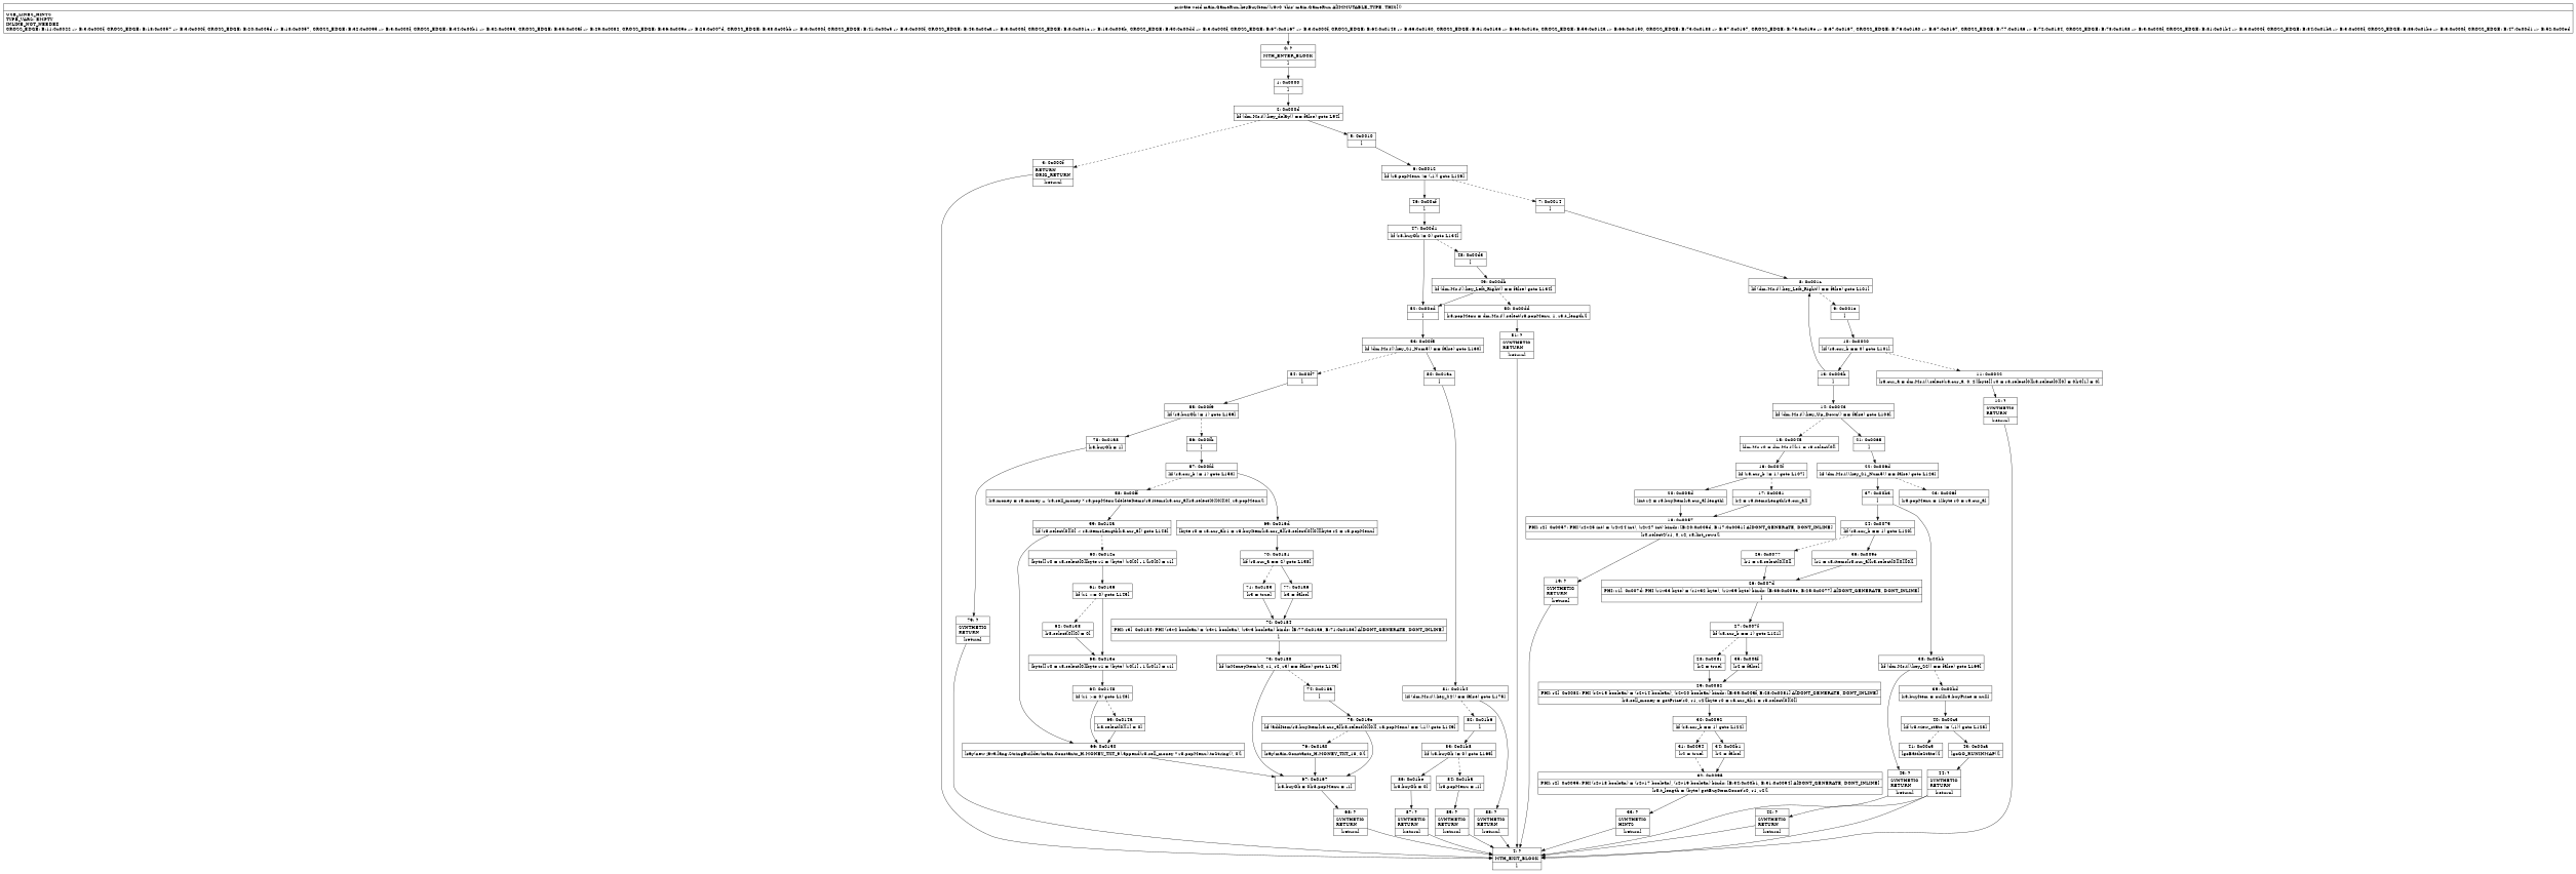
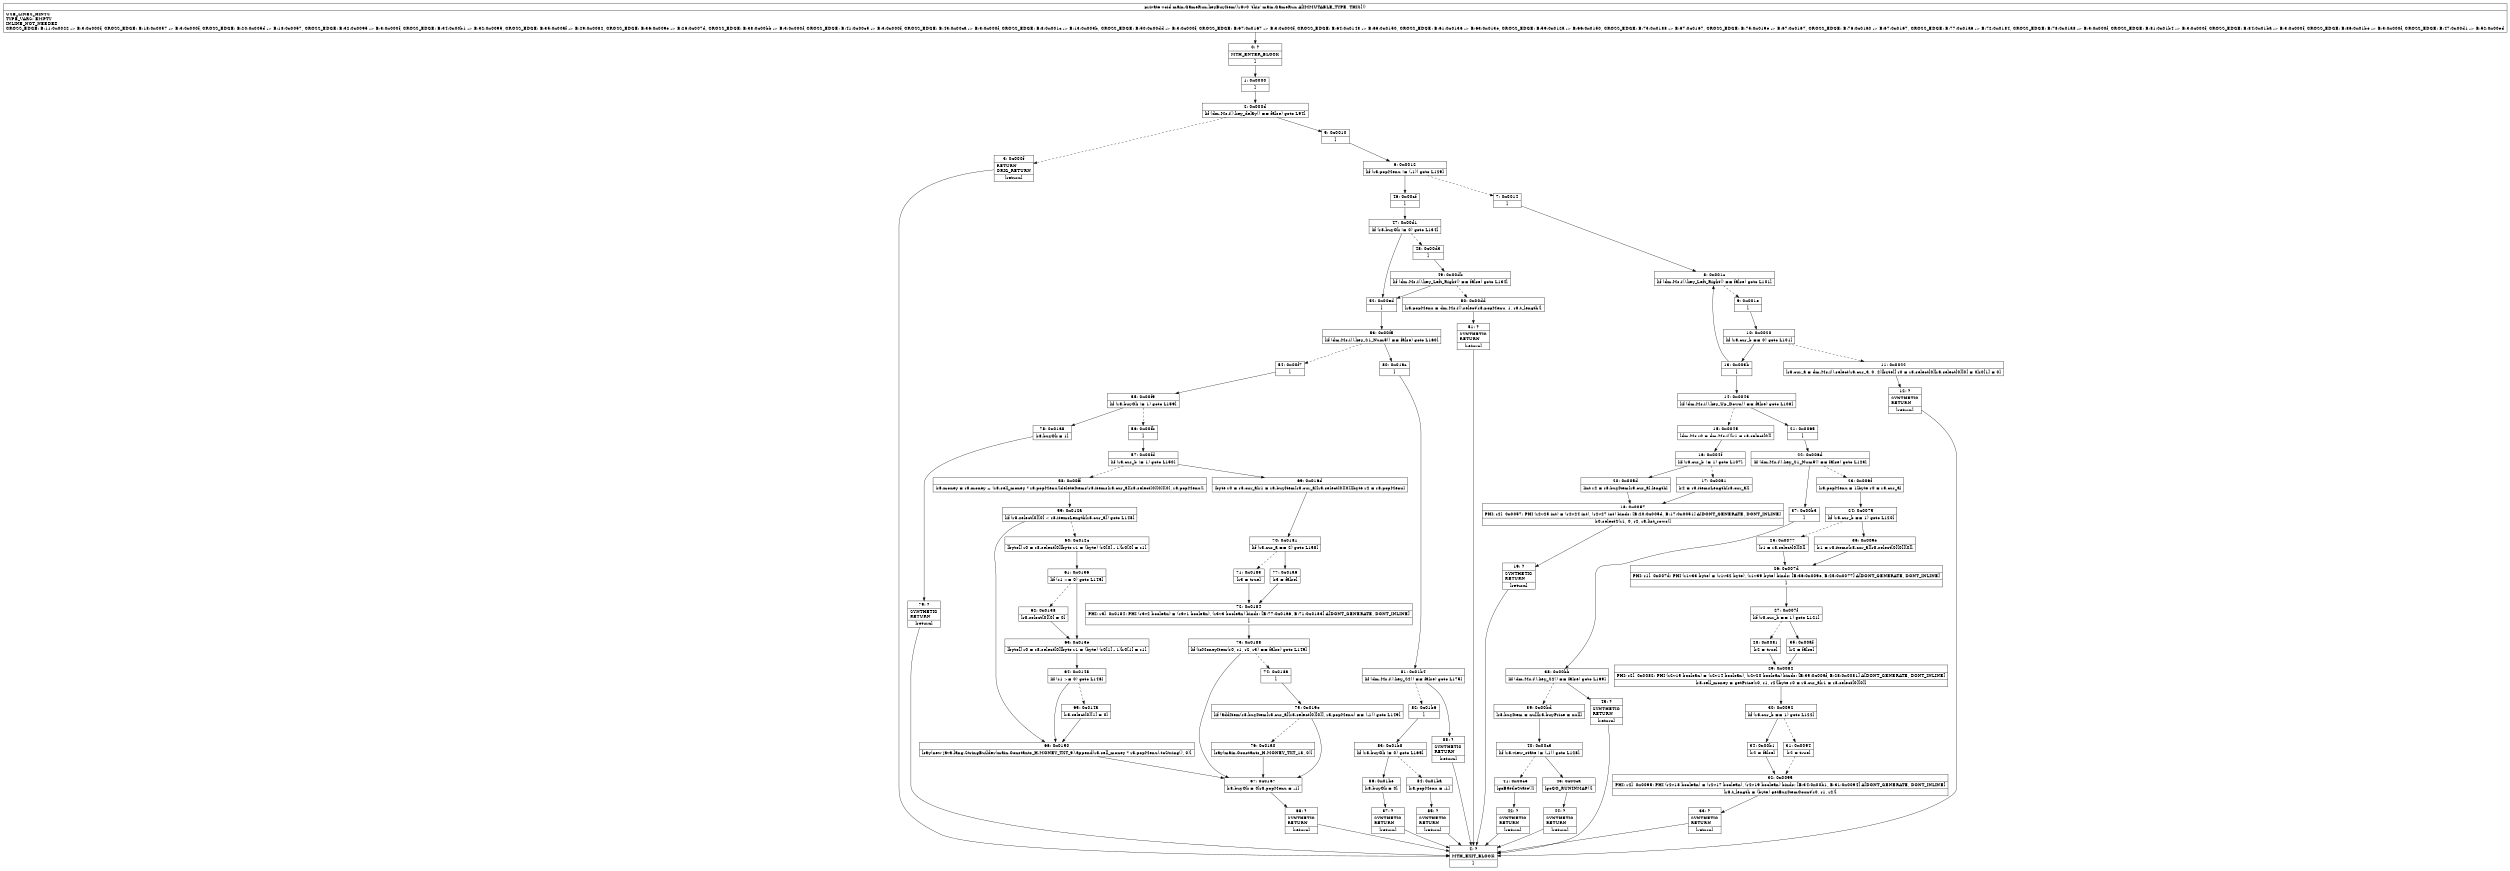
  digraph {
    node [shape=record]
    n1 [label="{0\:\ ?|MTH_ENTER_BLOCK\l|l}"]
    n2 [label="{1\:\ 0x0000|l}"]
    n3 [label="{2\:\ 0x000d|lif (dm.Ms.i().key_delay() == false) goto L94l}"]
    n4 [label="{3\:\ 0x000f|RETURN\lORIG_RETURN\l|lreturnl}"]
    n5 [label="{5\:\ 0x0010|l}"]
    n6 [label="{4\:\ ?|MTH_EXIT_BLOCK\l|l}"]
    n7 [label="{6\:\ 0x0012|lif (r8.popMenu != (\-1)) goto L129l}"]
    n8 [label="{7\:\ 0x0014|l}"]
    n9 [label="{46\:\ 0x00cf|l}"]
    n10 [label="{8\:\ 0x001c|lif (dm.Ms.i().key_Left_Right() == false) goto L101l}"]
    n11 [label="{47\:\ 0x00d1|lif (r8.buyOk != 0) goto L134l}"]
    n12 [label="{9\:\ 0x001e|l}"]
    n13 [label="{10\:\ 0x0020|lif (r8.cur_b == 0) goto L101l}"]
    n14 [label="{13\:\ 0x003b|l}"]
    n15 [label="{14\:\ 0x0043|lif (dm.Ms.i().key_Up_Down() == false) goto L108l}"]
    n16 [label="{11\:\ 0x0022|lr8.cur_a = dm.Ms.i().select(r8.cur_a, 0, 2)lbyte[] r0 = r8.select[0]lr8.select[0][0] = 0lr0[1] = 0l}"]
    n17 [label="{12\:\ ?|SYNTHETIC\lRETURN\l|lreturnl}"]
    n18 [label="{15\:\ 0x0045|ldm.Ms r0 = dm.Ms.i()lr1 = r8.select[0]l}"]
    n19 [label="{21\:\ 0x0065|l}"]
    n20 [label="{16\:\ 0x004f|lif (r8.cur_b != 1) goto L107l}"]
    n21 [label="{22\:\ 0x006d|lif (dm.Ms.i().key_S1_Num5() == false) goto L123l}"]
    n22 [label="{17\:\ 0x0051|lr2 = r8.itemsLength[r8.cur_a]l}"]
    n23 [label="{20\:\ 0x005d|lint r2 = r8.buyItem[r8.cur_a].lengthl}"]
    n24 [label="{18\:\ 0x0057|PHI: r2l  0x0057: PHI (r2v25 int) = (r2v24 int), (r2v27 int) binds: [B:20:0x005d, B:17:0x0051] A[DONT_GENERATE, DONT_INLINE]\l|lr0.selectS(r1, 0, r2, r8.list_rows)l}"]
    n25 [label="{19\:\ ?|SYNTHETIC\lRETURN\l|lreturnl}"]
    n26 [label="{23\:\ 0x006f|lr8.popMenu = 1lbyte r0 = r8.cur_al}"]
    n27 [label="{37\:\ 0x00b3|l}"]
    n28 [label="{24\:\ 0x0075|lif (r8.cur_b == 1) goto L120l}"]
    n29 [label="{38\:\ 0x00bb|lif (dm.Ms.i().key_S2() == false) goto L169l}"]
    n30 [label="{25\:\ 0x0077|lr1 = r8.select[0][0]l}"]
    n31 [label="{36\:\ 0x009e|lr1 = r8.items[r8.cur_a][r8.select[0][0]][0]l}"]
    n32 [label="{26\:\ 0x007d|PHI: r1l  0x007d: PHI (r1v33 byte) = (r1v32 byte), (r1v39 byte) binds: [B:36:0x009e, B:25:0x0077] A[DONT_GENERATE, DONT_INLINE]\l|l}"]
    n33 [label="{27\:\ 0x007f|lif (r8.cur_b == 1) goto L121l}"]
    n34 [label="{28\:\ 0x0081|lr2 = truel}"]
    n35 [label="{35\:\ 0x00af|lr2 = falsel}"]
    n36 [label="{29\:\ 0x0082|PHI: r2l  0x0082: PHI (r2v15 boolean) = (r2v14 boolean), (r2v20 boolean) binds: [B:35:0x00af, B:28:0x0081] A[DONT_GENERATE, DONT_INLINE]\l|lr8.sell_money = getPrice(r0, r1, r2)lbyte r0 = r8.cur_alr1 = r8.select[0][0]l}"]
    n37 [label="{30\:\ 0x0092|lif (r8.cur_b == 1) goto L122l}"]
    n38 [label="{31\:\ 0x0094|lr2 = truel}"]
    n39 [label="{34\:\ 0x00b1|lr2 = falsel}"]
    n40 [label="{32\:\ 0x0095|PHI: r2l  0x0095: PHI (r2v18 boolean) = (r2v17 boolean), (r2v19 boolean) binds: [B:34:0x00b1, B:31:0x0094] A[DONT_GENERATE, DONT_INLINE]\l|lr8.t_length = (byte) getBuyItemCount(r0, r1, r2)l}"]
-   n41 [label="{33\:\ ?|SYNTHETIC\lHINTS\l|lreturnl}"]
+   n41 [label="{33\:\ ?|SYNTHETIC\lRETURN\l|lreturnl}"]
    n42 [label="{39\:\ 0x00bd|lr8.buyItem = nulllr8.buyPrice = nulll}"]
    n43 [label="{45\:\ ?|SYNTHETIC\lRETURN\l|lreturnl}"]
    n44 [label="{40\:\ 0x00c3|lif (r8.view_state != (\-1)) goto L128l}"]
    n45 [label="{41\:\ 0x00c5|lgoBattleState()l}"]
    n46 [label="{43\:\ 0x00ca|lgoGO_RUNINMAP()l}"]
    n47 [label="{42\:\ ?|SYNTHETIC\lRETURN\l|lreturnl}"]
    n48 [label="{44\:\ ?|SYNTHETIC\lRETURN\l|lreturnl}"]
    n49 [label="{48\:\ 0x00d3|l}"]
    n50 [label="{52\:\ 0x00ed|l}"]
    n51 [label="{49\:\ 0x00db|lif (dm.Ms.i().key_Left_Right() == false) goto L134l}"]
    n52 [label="{53\:\ 0x00f5|lif (dm.Ms.i().key_S1_Num5() == false) goto L160l}"]
    n53 [label="{50\:\ 0x00dd|lr8.popMenu = dm.Ms.i().select(r8.popMenu, 1, r8.t_length)l}"]
    n54 [label="{51\:\ ?|SYNTHETIC\lRETURN\l|lreturnl}"]
    n55 [label="{54\:\ 0x00f7|l}"]
    n56 [label="{80\:\ 0x01ac|l}"]
    n57 [label="{55\:\ 0x00f9|lif (r8.buyOk != 1) goto L159l}"]
    n58 [label="{81\:\ 0x01b4|lif (dm.Ms.i().key_S2() == false) goto L175l}"]
    n59 [label="{56\:\ 0x00fb|l}"]
    n60 [label="{78\:\ 0x01a8|lr8.buyOk = 1l}"]
    n61 [label="{57\:\ 0x00fd|lif (r8.cur_b != 1) goto L150l}"]
    n62 [label="{79\:\ ?|SYNTHETIC\lRETURN\l|lreturnl}"]
    n63 [label="{58\:\ 0x00ff|lr8.money = r8.money + (r8.sell_money * r8.popMenu)ldeleteItems(r8.items[r8.cur_a][r8.select[0][0]][0], r8.popMenu)l}"]
    n64 [label="{69\:\ 0x016d|lbyte r0 = r8.cur_alr1 = r8.buyItem[r8.cur_a][r8.select[0][0]]lbyte r2 = r8.popMenul}"]
    n65 [label="{59\:\ 0x012a|lif (r8.select[0][0] \< r8.itemsLength[r8.cur_a]) goto L148l}"]
    n66 [label="{70\:\ 0x0181|lif (r8.cur_a == 2) goto L158l}"]
    n67 [label="{60\:\ 0x012c|lbyte[] r0 = r8.select[0]lbyte r1 = (byte) (r0[0] \- 1)lr0[0] = r1l}"]
    n68 [label="{66\:\ 0x0150|lsay(new java.lang.StringBuilder(main.Constants_H.MONEY_TXT_9).append(r8.sell_money * r8.popMenu).toString(), 0)l}"]
    n69 [label="{61\:\ 0x0136|lif (r1 \>= 0) goto L145l}"]
    n70 [label="{67\:\ 0x0167|lr8.buyOk = 0lr8.popMenu = \-1l}"]
    n71 [label="{62\:\ 0x0138|lr8.select[0][0] = 0l}"]
    n72 [label="{63\:\ 0x013e|lbyte[] r0 = r8.select[0]lbyte r1 = (byte) (r0[1] \- 1)lr0[1] = r1l}"]
    n73 [label="{64\:\ 0x0148|lif (r1 \>= 0) goto L148l}"]
    n74 [label="{65\:\ 0x014a|lr8.select[0][1] = 0l}"]
    n75 [label="{68\:\ ?|SYNTHETIC\lRETURN\l|lreturnl}"]
    n76 [label="{71\:\ 0x0183|lr3 = truel}"]
    n77 [label="{77\:\ 0x01a6|lr3 = falsel}"]
    n78 [label="{72\:\ 0x0184|PHI: r3l  0x0184: PHI (r3v2 boolean) = (r3v1 boolean), (r3v3 boolean) binds: [B:77:0x01a6, B:71:0x0183] A[DONT_GENERATE, DONT_INLINE]\l|l}"]
    n79 [label="{73\:\ 0x0188|lif (isMoneyItem(r0, r1, r2, r3) == false) goto L149l}"]
    n80 [label="{74\:\ 0x018a|l}"]
    n81 [label="{75\:\ 0x019e|lif (addItem(r8.buyItem[r8.cur_a][r8.select[0][0]], r8.popMenu) == (\-1)) goto L149l}"]
    n82 [label="{76\:\ 0x01a0|lsay(main.Constants_H.MONEY_TXT_18, 0)l}"]
    n83 [label="{82\:\ 0x01b6|l}"]
    n84 [label="{88\:\ ?|SYNTHETIC\lRETURN\l|lreturnl}"]
    n85 [label="{83\:\ 0x01b8|lif (r8.buyOk != 0) goto L165l}"]
    n86 [label="{84\:\ 0x01ba|lr8.popMenu = \-1l}"]
    n87 [label="{86\:\ 0x01be|lr8.buyOk = 0l}"]
    n88 [label="{85\:\ ?|SYNTHETIC\lRETURN\l|lreturnl}"]
    n89 [label="{87\:\ ?|SYNTHETIC\lRETURN\l|lreturnl}"]
    n90 [label="{private void main.GameRun.keyBuyItem((r8v0 'this' main.GameRun A[IMMUTABLE_TYPE, THIS]))  | USE_LINES_HINTS\lTYPE_VARS: EMPTY\lINLINE_NOT_NEEDED\lCROSS_EDGE: B:11:0x0022 \-\> B:3:0x000f, CROSS_EDGE: B:18:0x0057 \-\> B:3:0x000f, CROSS_EDGE: B:20:0x005d \-\> B:18:0x0057, CROSS_EDGE: B:32:0x0095 \-\> B:3:0x000f, CROSS_EDGE: B:34:0x00b1 \-\> B:32:0x0095, CROSS_EDGE: B:35:0x00af \-\> B:29:0x0082, CROSS_EDGE: B:36:0x009e \-\> B:26:0x007d, CROSS_EDGE: B:38:0x00bb \-\> B:3:0x000f, CROSS_EDGE: B:41:0x00c5 \-\> B:3:0x000f, CROSS_EDGE: B:43:0x00ca \-\> B:3:0x000f, CROSS_EDGE: B:8:0x001c \-\> B:13:0x003b, CROSS_EDGE: B:50:0x00dd \-\> B:3:0x000f, CROSS_EDGE: B:67:0x0167 \-\> B:3:0x000f, CROSS_EDGE: B:64:0x0148 \-\> B:66:0x0150, CROSS_EDGE: B:61:0x0136 \-\> B:63:0x013e, CROSS_EDGE: B:59:0x012a \-\> B:66:0x0150, CROSS_EDGE: B:73:0x0188 \-\> B:67:0x0167, CROSS_EDGE: B:75:0x019e \-\> B:67:0x0167, CROSS_EDGE: B:76:0x01a0 \-\> B:67:0x0167, CROSS_EDGE: B:77:0x01a6 \-\> B:72:0x0184, CROSS_EDGE: B:78:0x01a8 \-\> B:3:0x000f, CROSS_EDGE: B:81:0x01b4 \-\> B:3:0x000f, CROSS_EDGE: B:84:0x01ba \-\> B:3:0x000f, CROSS_EDGE: B:86:0x01be \-\> B:3:0x000f, CROSS_EDGE: B:47:0x00d1 \-\> B:52:0x00ed\l}"]
    n1 -> n2
    n2 -> n3
    n3 -> n4 [style=dashed]
    n3 -> n5
    n4 -> n6
    n5 -> n7
    n7 -> n8 [style=dashed]
    n7 -> n9
    n8 -> n10
    n9 -> n11
    n10 -> n12 [style=dashed]
    n11 -> n49 [style=dashed]
    n11 -> n50
    n12 -> n13
    n13 -> n14
    n13 -> n16 [style=dashed]
    n14 -> n10
    n14 -> n15
    n15 -> n18 [style=dashed]
    n15 -> n19
    n16 -> n17
    n17 -> n6
    n18 -> n20
    n19 -> n21
    n20 -> n22 [style=dashed]
    n20 -> n23
    n21 -> n26 [style=dashed]
    n21 -> n27
    n22 -> n24
    n23 -> n24
    n24 -> n25
    n25 -> n6
-   n27 -> n28
+   n26 -> n28
    n27 -> n29
    n28 -> n30 [style=dashed]
    n28 -> n31
    n29 -> n42 [style=dashed]
    n29 -> n43
    n30 -> n32
    n31 -> n32
    n32 -> n33
    n33 -> n34 [style=dashed]
    n33 -> n35
    n34 -> n36
    n35 -> n36
    n36 -> n37
    n37 -> n38 [style=dashed]
    n37 -> n39
    n38 -> n40 [style=dashed]
    n39 -> n40
    n40 -> n41
    n41 -> n6
    n42 -> n44
    n43 -> n6
    n44 -> n45 [style=dashed]
    n44 -> n46
-   n48 -> n47
+   n45 -> n47
    n46 -> n48
    n47 -> n6
    n48 -> n6
    n49 -> n51
    n50 -> n52
    n51 -> n50
    n51 -> n53 [style=dashed]
    n52 -> n55 [style=dashed]
    n52 -> n56
    n53 -> n54
    n54 -> n6
    n55 -> n57
    n56 -> n58
    n57 -> n59 [style=dashed]
    n57 -> n60
    n58 -> n83 [style=dashed]
    n58 -> n84
    n59 -> n61
    n60 -> n62
    n61 -> n63 [style=dashed]
    n61 -> n64
    n62 -> n6
    n63 -> n65
    n64 -> n66
    n65 -> n67 [style=dashed]
    n65 -> n68
    n66 -> n76 [style=dashed]
    n66 -> n77
    n67 -> n69
    n68 -> n70
    n69 -> n71 [style=dashed]
    n69 -> n72
    n70 -> n75
    n71 -> n72
    n72 -> n73
    n73 -> n68
    n73 -> n74 [style=dashed]
    n74 -> n68
    n75 -> n6
    n76 -> n78
    n77 -> n78
    n78 -> n79
    n79 -> n70
    n79 -> n80 [style=dashed]
    n80 -> n81
    n81 -> n70
    n81 -> n82 [style=dashed]
    n82 -> n70
    n83 -> n85
    n84 -> n6
    n85 -> n86 [style=dashed]
    n85 -> n87
    n86 -> n88
    n87 -> n89
    n88 -> n6
    n89 -> n6
    n90 -> n1
  }
